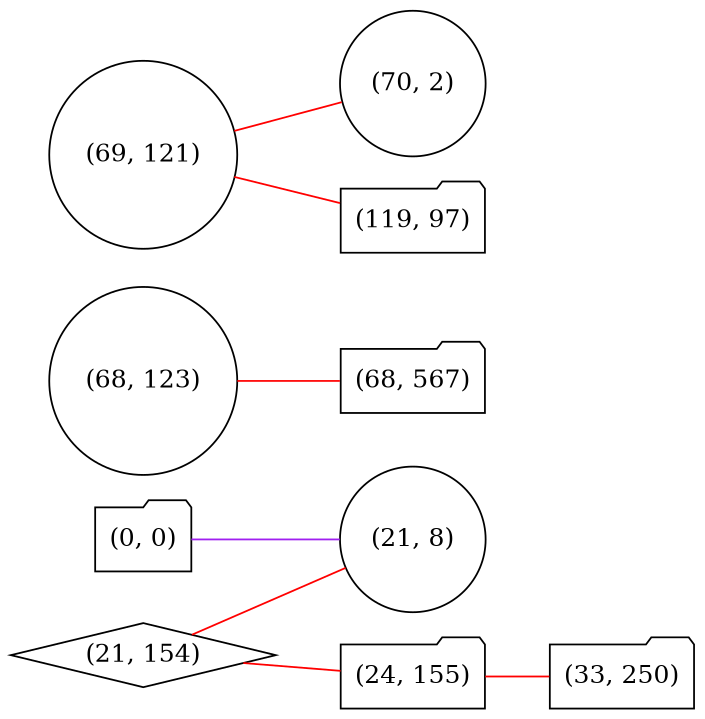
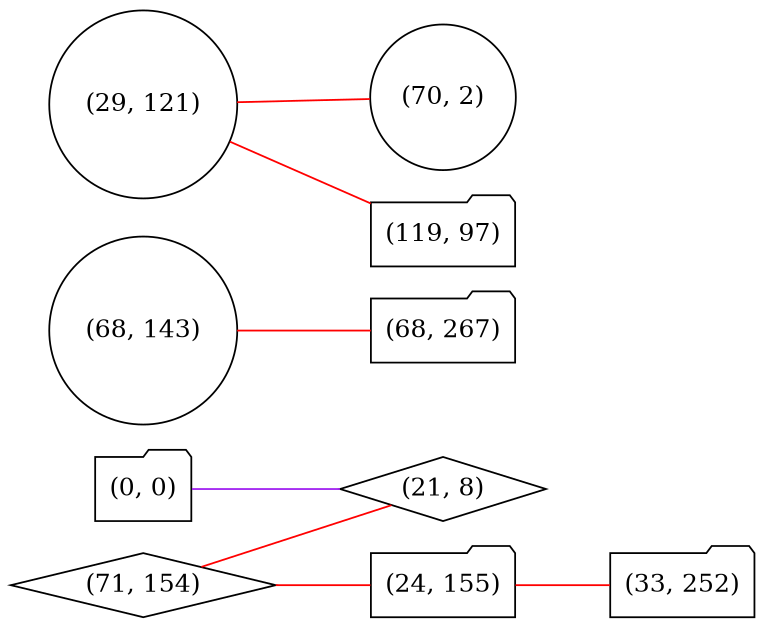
  graph {
    rankdir=LR
    node [shape=folder]
    edge [color=red weight=1]
-   "(21, 8)" [shape=circle]
+   "(21, 8)" [shape=diamond]
    "(0, 0)"
-   "(21, 154)" [shape=diamond]
+   "(21, 154)" [shape=diamond label="(71, 154)"]
    n4 [label="(24, 155)"]
-   "(33, 250)"
-   "(68, 123)" [shape=circle]
-   "(68, 267)" [label="(68, 567)"]
-   "(69, 121)" [shape=circle]
+   "(33, 250)" [label="(33, 252)"]
+   "(68, 123)" [shape=circle label="(68, 143)"]
+   "(68, 267)"
+   "(69, 121)" [shape=circle label="(29, 121)"]
    "(70, 2)" [shape=circle]
    "(119, 97)"
    "(0, 0)" -- "(21, 8)" [color=purple weight=4]
    "(21, 154)" -- "(21, 8)"
    "(21, 154)" -- n4
    n4 -- "(33, 250)"
    "(68, 123)" -- "(68, 267)"
    "(69, 121)" -- "(70, 2)"
    "(69, 121)" -- "(119, 97)"
  }
